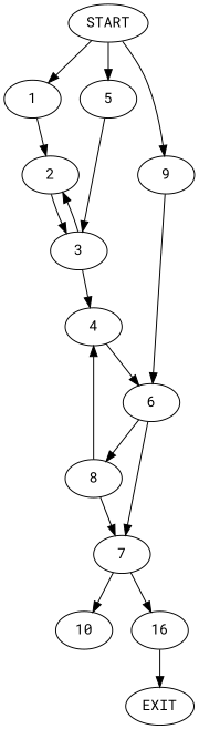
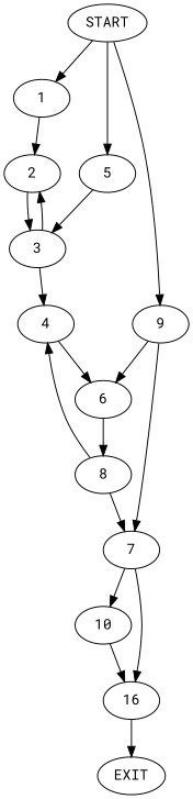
  digraph {
    fontname="Roboto Mono"
    node [fontname="Roboto Mono"]
    edge [fontname="Roboto Mono"]
    n1 [label=START]
    1
    5
    9
    2
    3
    6
    n8 [label=EXIT]
    4
    7
    8
    10
    n13 [label=16]
    n1 -> 1
    n1 -> 5
    n1 -> 9
    1 -> 2
    5 -> 3
    9 -> 6
    2 -> 3
    3 -> 2
    3 -> 4
-   6 -> 7
+   9 -> 7
    6 -> 8
    4 -> 6
    7 -> 10
    7 -> n13
    8 -> 4
    8 -> 7
+   10 -> n13
    n13 -> n8
  }
